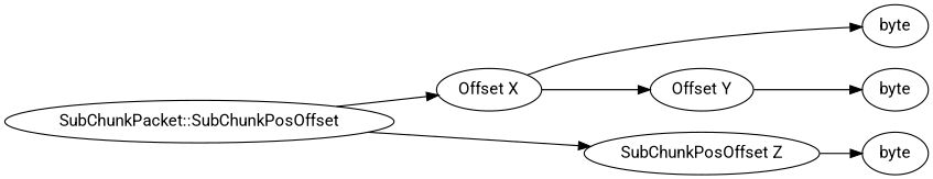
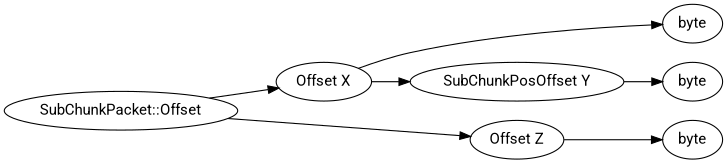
  digraph {
    fontname=Roboto
    rankdir=LR
    node [fontname=Roboto]
    edge [fontname=Roboto]
    n1 [label=byte]
    n2 [label=byte]
    n3 [label=byte]
-   n4 [label="SubChunkPacket::SubChunkPosOffset"]
+   n4 [label="SubChunkPacket::Offset"]
    n5 [label="Offset X"]
-   n6 [label="SubChunkPosOffset Z"]
-   n7 [label="Offset Y"]
+   n6 [label="Offset Z"]
+   n7 [label="SubChunkPosOffset Y"]
    subgraph sub_1 {
      rank=max
      n1
      n2
      n3
    }
    n4 -> n5
    n4 -> n6
    n5 -> n1
    n5 -> n7
    n6 -> n3
    n7 -> n2
  }
